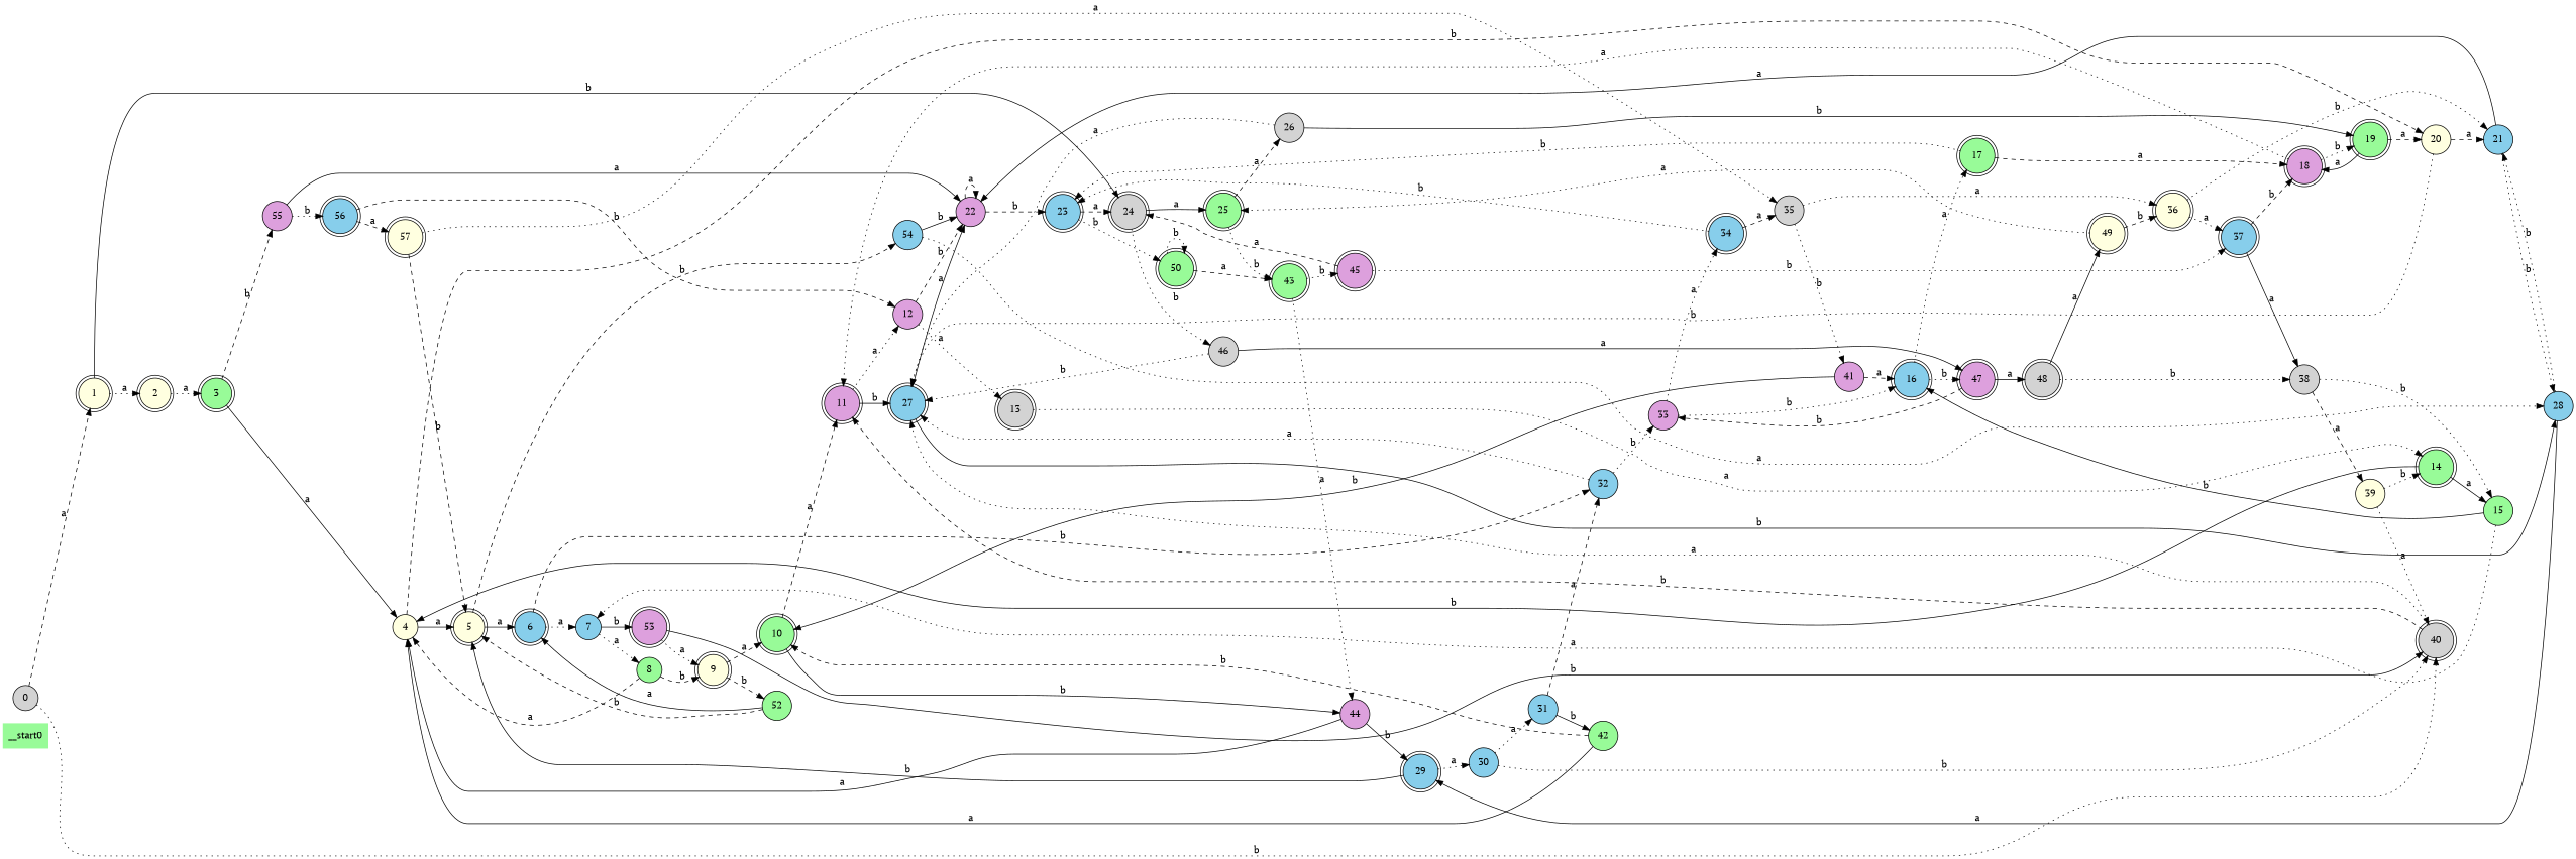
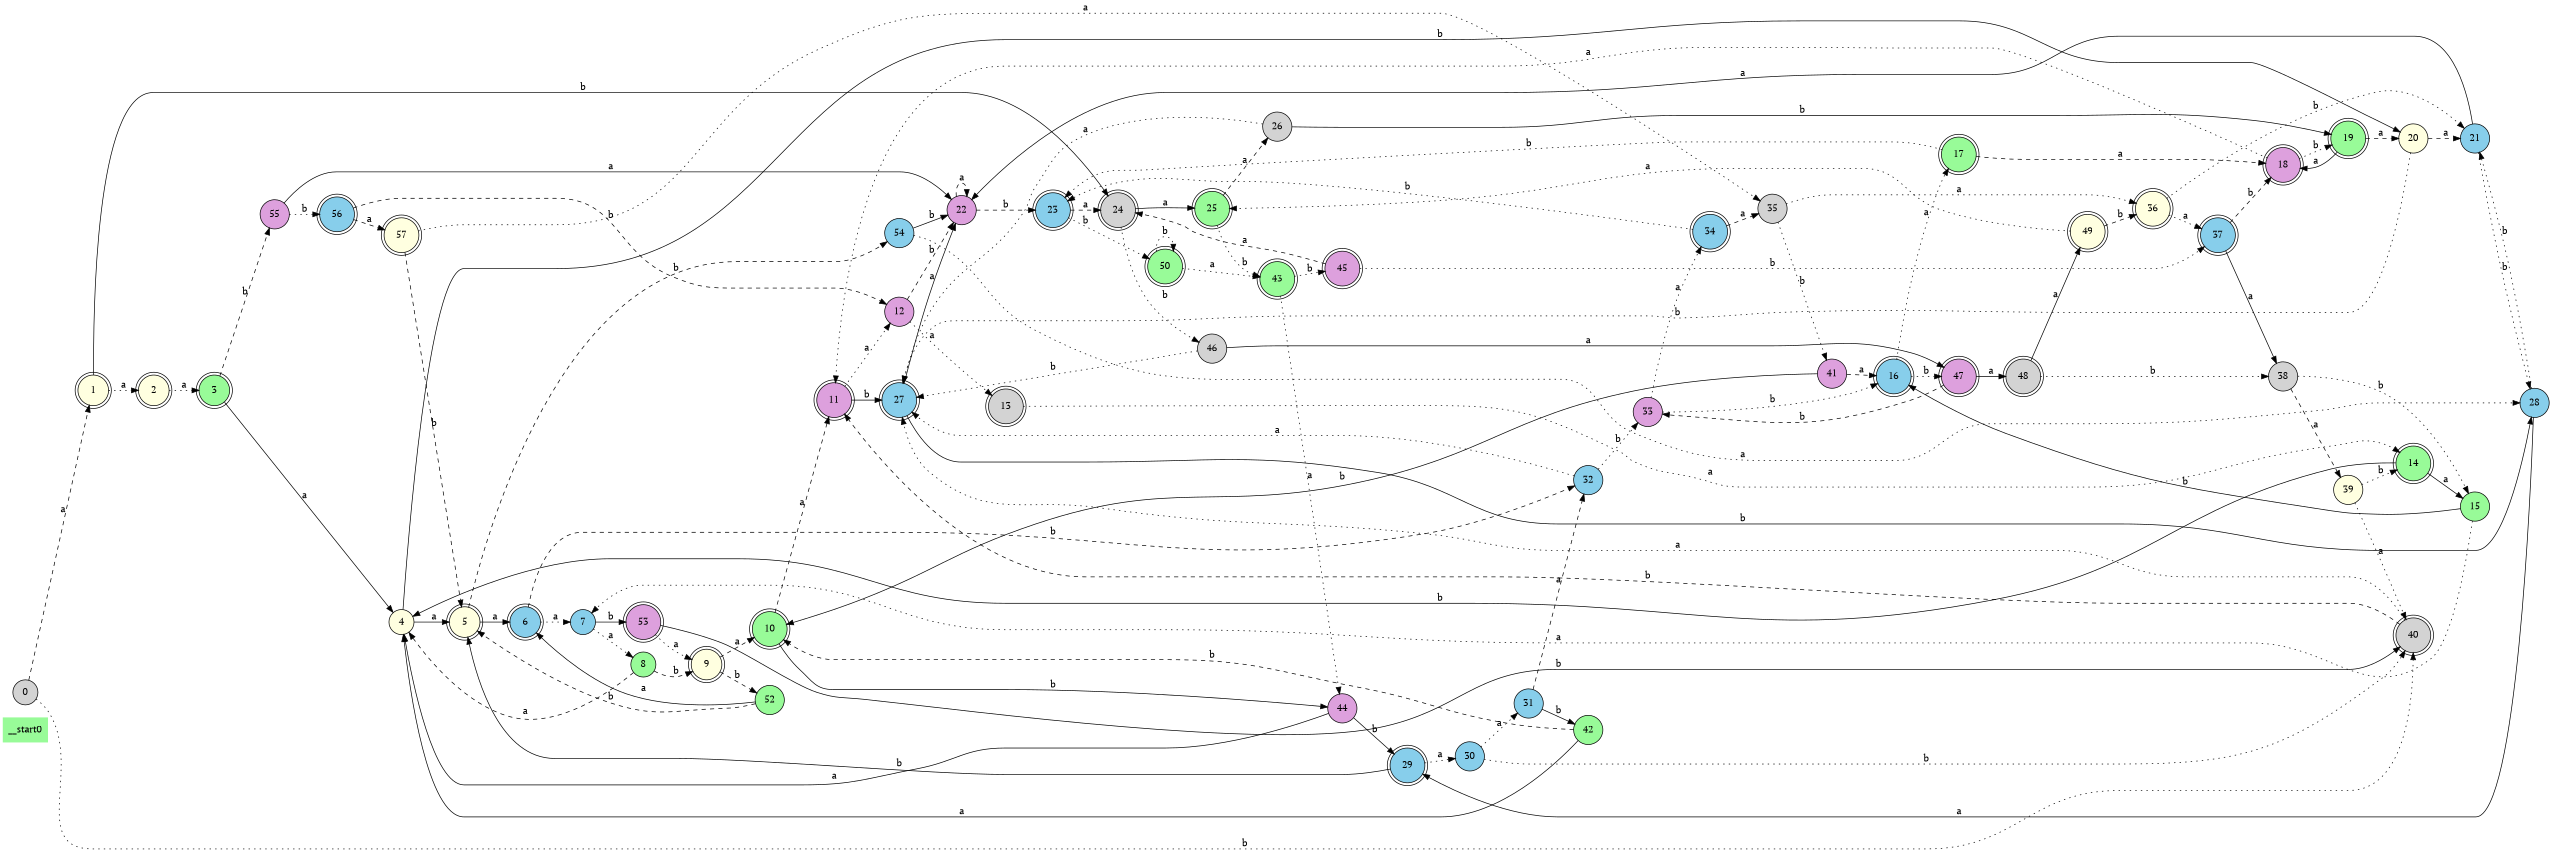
  digraph {
    fontname="PT Serif"
    rankdir=LR
    node [fillcolor=skyblue fontname="PT Serif" shape=doublecircle style="rounded,filled" color=black]
    edge [fontname="PT Serif" style=dotted]
    __start0 [fillcolor=palegreen shape=none style=filled color=""]
    n2 [fillcolor=lightgrey label=0 shape=circle style=filled]
    n3 [fillcolor=lightyellow label=1]
    n4 [fillcolor=lightgrey label=40]
    n5 [fillcolor=lightyellow label=2]
    n6 [fillcolor=lightgrey label=24]
    n7 [label=27]
    n8 [fillcolor=plum label=11]
    n9 [fillcolor=palegreen label=3]
    n10 [fillcolor=palegreen label=25]
    n11 [fillcolor=lightgrey label=46 shape=circle style=filled]
    n12 [fillcolor=lightyellow label=4 shape=circle style=filled]
    n13 [fillcolor=plum label=55 shape=circle style=filled]
    n14 [fillcolor=plum label=22 shape=circle style=filled]
    n15 [label=28 shape=circle style=filled]
    n16 [fillcolor=lightyellow label=5]
    n17 [fillcolor=lightyellow label=20 shape=circle style=filled]
    n18 [label=56]
    n19 [label=6]
    n20 [label=54 shape=circle style=filled]
    n21 [label=21 shape=circle style=filled]
    n22 [label=7 shape=circle style=filled]
    n23 [label=32 shape=circle style=filled]
    n24 [fillcolor=palegreen label=8 shape=circle style=filled]
    n25 [fillcolor=plum label=53]
    n26 [fillcolor=plum label=33 shape=circle style=filled]
    n27 [fillcolor=lightyellow label=9]
    n28 [fillcolor=palegreen label=10]
    n29 [fillcolor=palegreen label=52 shape=circle style=filled]
    n30 [fillcolor=plum label=44 shape=circle style=filled]
    n31 [fillcolor=plum label=12 shape=circle style=filled]
    n32 [label=29]
    n33 [fillcolor=lightgrey label=13]
    n34 [fillcolor=palegreen label=14]
    n35 [label=23]
    n36 [fillcolor=palegreen label=15 shape=circle style=filled]
    n37 [label=16]
    n38 [fillcolor=palegreen label=17]
    n39 [fillcolor=plum label=47]
    n40 [fillcolor=plum label=18]
    n41 [fillcolor=lightgrey label=48]
    n42 [fillcolor=palegreen label=19]
    n43 [fillcolor=palegreen label=50]
    n44 [fillcolor=palegreen label=43]
    n45 [fillcolor=lightgrey label=26 shape=circle style=filled]
    n46 [fillcolor=plum label=45]
    n47 [label=30 shape=circle style=filled]
    n48 [label=31 shape=circle style=filled]
    n49 [fillcolor=palegreen label=42 shape=circle style=filled]
    n50 [label=34]
    n51 [fillcolor=lightgrey label=35 shape=circle style=filled]
    n52 [fillcolor=lightyellow label=36]
    n53 [fillcolor=plum label=41 shape=circle style=filled]
    n54 [label=37]
    n55 [fillcolor=lightgrey label=38 shape=circle style=filled]
    n56 [fillcolor=lightyellow label=39 shape=circle style=filled]
    n57 [fillcolor=lightyellow label=49]
    n58 [fillcolor=lightyellow label=57]
    n2 -> n3 [label=a style=dashed]
    n2 -> n4 [label=b]
    n3 -> n5 [label=a]
    n3 -> n6 [label=b style=solid]
    n4 -> n7 [label=a]
    n4 -> n8 [label=b style=dashed]
    n5 -> n9 [label=a]
    n6 -> n10 [label=a style=solid]
    n6 -> n11 [label=b]
    n7 -> n14 [label=a style=solid]
    n7 -> n15 [label=b style=solid]
    n8 -> n7 [label=b style=solid]
    n8 -> n31 [label=a]
    n9 -> n12 [label=a style=solid]
    n9 -> n13 [label=b style=dashed]
    n10 -> n44 [label=b]
    n10 -> n45 [label=a style=dashed]
    n11 -> n7 [label=b]
    n11 -> n39 [label=a style=solid]
    n12 -> n16 [label=a style=solid]
-   n12 -> n17 [label=b style=dashed]
+   n12 -> n17 [label=b style=solid]
    n13 -> n14 [label=a style=solid]
    n13 -> n18 [label=b]
    n14 -> n14 [label=a style=dashed]
    n14 -> n35 [label=b style=dashed]
    n15 -> n21 [label=b]
    n15 -> n32 [label=a style=solid]
    n16 -> n19 [label=a style=solid]
    n16 -> n20 [label=b style=dashed]
    n17 -> n7 [label=b]
    n17 -> n21 [label=a style=dashed]
    n18 -> n31 [label=b style=dashed]
    n18 -> n58 [label=a style=dashed]
    n19 -> n22 [label=a]
    n19 -> n23 [label=b style=dashed]
    n20 -> n14 [label=b style=solid]
    n20 -> n15 [label=a]
    n21 -> n14 [label=a style=solid]
    n21 -> n15 [label=b]
    n22 -> n24 [label=a]
    n22 -> n25 [label=b style=solid]
    n23 -> n7 [label=a]
    n23 -> n26 [label=b]
    n24 -> n12 [label=a style=dashed]
    n24 -> n27 [label=b style=dashed]
    n25 -> n4 [label=b style=solid]
    n25 -> n27 [label=a]
    n26 -> n37 [label=b]
    n26 -> n50 [label=a]
    n27 -> n28 [label=a style=dashed]
    n27 -> n29 [label=b style=dashed]
    n28 -> n8 [label=a style=dashed]
    n28 -> n30 [label=b style=solid]
    n29 -> n16 [label=b style=dashed]
    n29 -> n19 [label=a style=solid]
    n30 -> n12 [label=a style=solid]
    n30 -> n32 [label=b style=solid]
    n31 -> n14 [label=b style=dashed]
    n31 -> n33 [label=a]
    n32 -> n16 [label=b style=solid]
    n32 -> n47 [label=a]
    n33 -> n34 [label=a]
    n34 -> n12 [label=b style=solid]
    n34 -> n36 [label=a style=solid]
    n35 -> n6 [label=a style=dashed]
    n35 -> n43 [label=b]
    n36 -> n22 [label=a]
    n36 -> n37 [label=b style=solid]
    n37 -> n38 [label=a]
    n37 -> n39 [label=b]
    n38 -> n35 [label=b]
    n38 -> n40 [label=a style=dashed]
    n39 -> n26 [label=b style=dashed]
    n39 -> n41 [label=a style=solid]
    n40 -> n8 [label=a]
    n40 -> n42 [label=b]
    n41 -> n55 [label=b]
    n41 -> n57 [label=a style=solid]
    n42 -> n17 [label=a style=dashed]
    n42 -> n40 [label=a style=solid]
    n43 -> n43 [label=b]
-   n43 -> n44 [label=a style=dashed]
+   n43 -> n44 [label=a]
    n44 -> n30 [label=a]
    n44 -> n46 [label=b]
    n45 -> n7 [label=a]
    n45 -> n42 [label=b style=solid]
    n46 -> n6 [label=a style=dashed]
    n46 -> n54 [label=b]
    n47 -> n4 [label=b]
    n47 -> n48 [label=a]
    n48 -> n23 [label=a style=dashed]
    n48 -> n49 [label=b style=solid]
    n49 -> n12 [label=a style=solid]
    n49 -> n28 [label=b style=dashed]
    n50 -> n35 [label=b]
    n50 -> n51 [label=a style=dashed]
    n51 -> n52 [label=a]
    n51 -> n53 [label=b]
    n52 -> n21 [label=b]
    n52 -> n54 [label=a]
    n53 -> n28 [label=b style=solid]
    n53 -> n37 [label=a style=dashed]
    n54 -> n40 [label=b style=dashed]
    n54 -> n55 [label=a style=solid]
    n55 -> n36 [label=b]
    n55 -> n56 [label=a style=dashed]
    n56 -> n4 [label=a]
    n56 -> n34 [label=b]
    n57 -> n10 [label=a]
    n57 -> n52 [label=b style=dashed]
    n58 -> n16 [label=b style=dashed]
    n58 -> n51 [label=a]
  }
